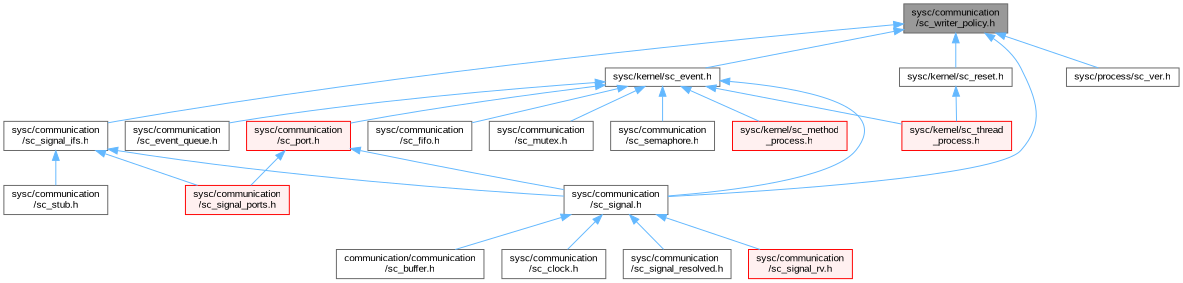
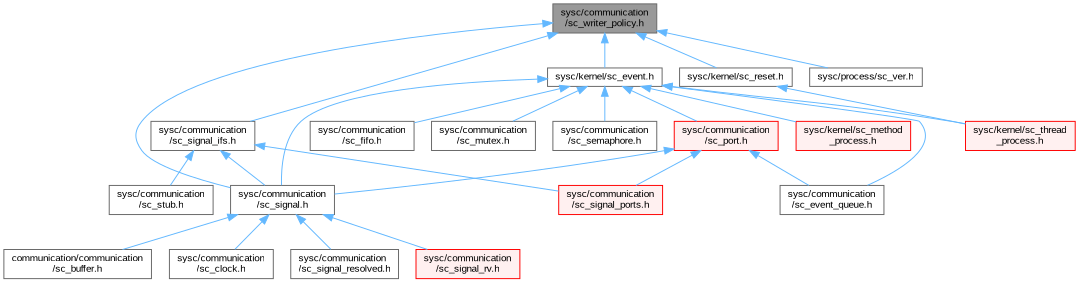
  digraph {
    fontname="Liberation Sans"
    node [color=grey40 fillcolor=white fontname="Liberation Sans" fontsize=10 shape=box style=filled]
    edge [color=steelblue1 dir=back fontname="Liberation Sans" fontsize=10 labelfontname=FreeSans labelfontsize=10 style=solid]
    n1 [color=gray40 fillcolor=grey60 fontcolor=black height=0.2 label="sysc/communication\l/sc_writer_policy.h" width=0.4]
    n2 [height=0.2 label="sysc/communication\l/sc_signal.h" width=0.4]
    n3 [height=0.2 label="sysc/communication\l/sc_signal_ifs.h" width=0.4]
    n4 [height=0.2 label="sysc/kernel/sc_event.h" width=0.4]
    n5 [height=0.2 label="sysc/kernel/sc_reset.h" width=0.4]
    n6 [height=0.2 label="sysc/process/sc_ver.h" width=0.4]
    n7 [height=0.2 label="communication/communication\l/sc_buffer.h" width=0.4]
    n8 [height=0.2 label="sysc/communication\l/sc_clock.h" width=0.4]
    n9 [height=0.2 label="sysc/communication\l/sc_signal_resolved.h" width=0.4]
    n10 [color=red fillcolor="#FFF0F0" height=0.2 label="sysc/communication\l/sc_signal_rv.h" width=0.4]
    n11 [color=red fillcolor="#FFF0F0" height=0.2 label="sysc/communication\l/sc_signal_ports.h" width=0.4]
    n12 [height=0.2 label="sysc/communication\l/sc_stub.h" width=0.4]
    n13 [height=0.2 label="sysc/communication\l/sc_event_queue.h" width=0.4]
    n14 [height=0.2 label="sysc/communication\l/sc_fifo.h" width=0.4]
    n15 [height=0.2 label="sysc/communication\l/sc_mutex.h" width=0.4]
    n16 [color=red fillcolor="#FFF0F0" height=0.2 label="sysc/communication\l/sc_port.h" width=0.4]
    n17 [height=0.2 label="sysc/communication\l/sc_semaphore.h" width=0.4]
    n18 [color=red fillcolor="#FFF0F0" height=0.2 label="sysc/kernel/sc_method\l_process.h" width=0.4]
    n19 [color=red fillcolor="#FFF0F0" height=0.2 label="sysc/kernel/sc_thread\l_process.h" width=0.4]
    n1 -> n2
    n1 -> n3
    n1 -> n4
    n1 -> n5
    n1 -> n6
    n2 -> n7
    n2 -> n8
    n2 -> n9
    n2 -> n10
    n3 -> n2
    n3 -> n11
    n3 -> n12
    n4 -> n2
    n4 -> n13
    n4 -> n14
    n4 -> n15
    n4 -> n16
    n4 -> n17
    n4 -> n18
    n4 -> n19
    n5 -> n19
    n16 -> n2
    n16 -> n11
+   n16 -> n13
  }
